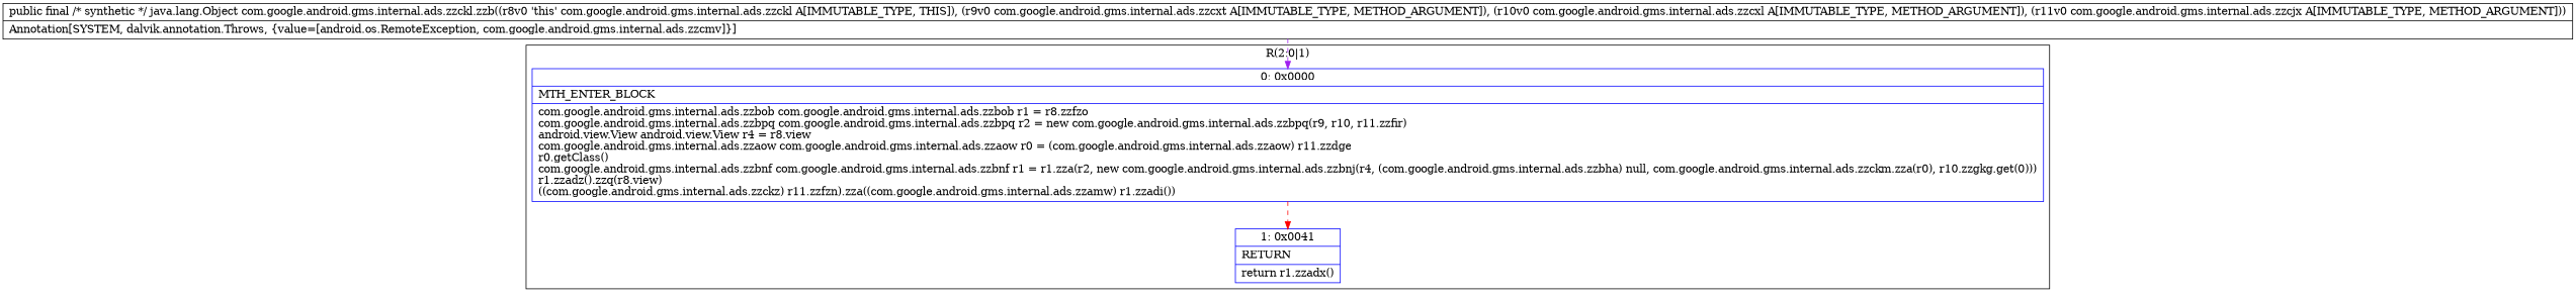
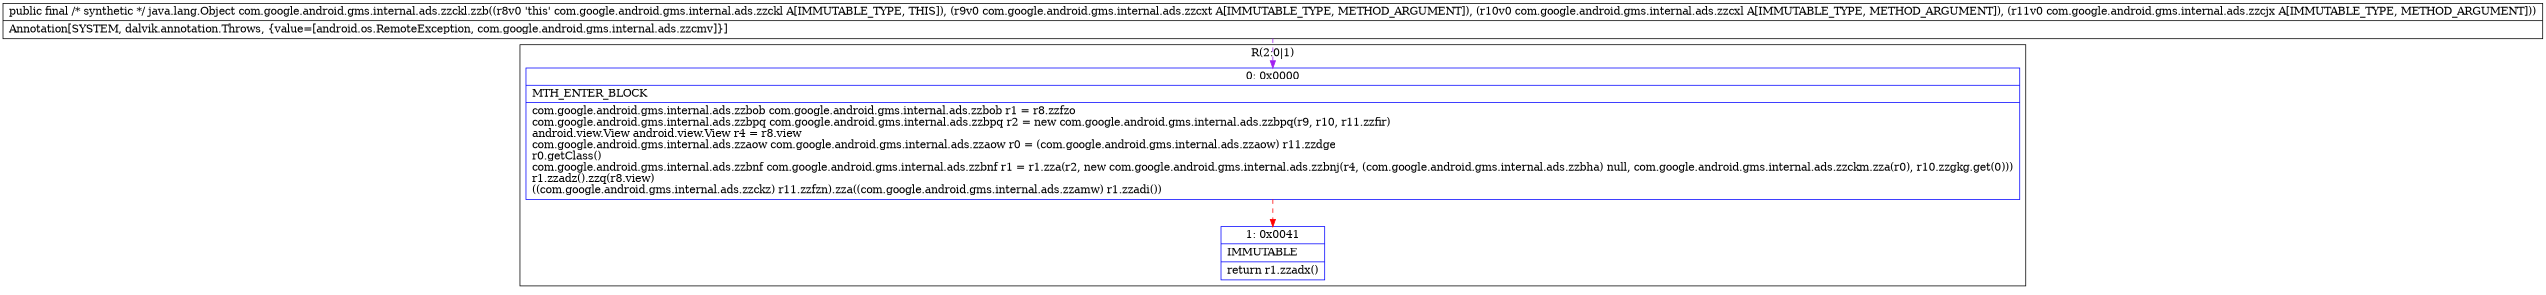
  digraph {
    node [color=blue shape=record]
    edge [style=dashed]
    n1 [label="{0\:\ 0x0000|MTH_ENTER_BLOCK\l|com.google.android.gms.internal.ads.zzbob com.google.android.gms.internal.ads.zzbob r1 = r8.zzfzo\lcom.google.android.gms.internal.ads.zzbpq com.google.android.gms.internal.ads.zzbpq r2 = new com.google.android.gms.internal.ads.zzbpq(r9, r10, r11.zzfir)\landroid.view.View android.view.View r4 = r8.view\lcom.google.android.gms.internal.ads.zzaow com.google.android.gms.internal.ads.zzaow r0 = (com.google.android.gms.internal.ads.zzaow) r11.zzdge\lr0.getClass()\lcom.google.android.gms.internal.ads.zzbnf com.google.android.gms.internal.ads.zzbnf r1 = r1.zza(r2, new com.google.android.gms.internal.ads.zzbnj(r4, (com.google.android.gms.internal.ads.zzbha) null, com.google.android.gms.internal.ads.zzckm.zza(r0), r10.zzgkg.get(0)))\lr1.zzadz().zzq(r8.view)\l((com.google.android.gms.internal.ads.zzckz) r11.zzfzn).zza((com.google.android.gms.internal.ads.zzamw) r1.zzadi())\l}"]
-   n2 [label="{1\:\ 0x0041|RETURN\l|return r1.zzadx()\l}"]
+   n2 [label="{1\:\ 0x0041|IMMUTABLE\l|return r1.zzadx()\l}"]
    n3 [label="{public final \/* synthetic *\/ java.lang.Object com.google.android.gms.internal.ads.zzckl.zzb((r8v0 'this' com.google.android.gms.internal.ads.zzckl A[IMMUTABLE_TYPE, THIS]), (r9v0 com.google.android.gms.internal.ads.zzcxt A[IMMUTABLE_TYPE, METHOD_ARGUMENT]), (r10v0 com.google.android.gms.internal.ads.zzcxl A[IMMUTABLE_TYPE, METHOD_ARGUMENT]), (r11v0 com.google.android.gms.internal.ads.zzcjx A[IMMUTABLE_TYPE, METHOD_ARGUMENT]))  | Annotation[SYSTEM, dalvik.annotation.Throws, \{value=[android.os.RemoteException, com.google.android.gms.internal.ads.zzcmv]\}]\l}" color=""]
    subgraph cluster_1 {
      label="R(2:0|1)"
      n1
      n2
    }
    n1 -> n2 [color=red]
    n3 -> n1 [color=purple]
  }
